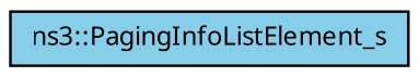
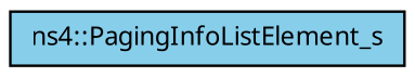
  digraph {
    rankdir=LR
    fontname="Noto Sans"
-   n1 [color=black fillcolor=skyblue fontname="Noto Sans" fontsize=10 height=0.2 label="ns3::PagingInfoListElement_s" shape=record style=filled width=0.4]
+   n1 [color=black fillcolor=skyblue fontname="Noto Sans" fontsize=10 height=0.2 label="ns4::PagingInfoListElement_s" shape=record style=filled width=0.4]
  }
